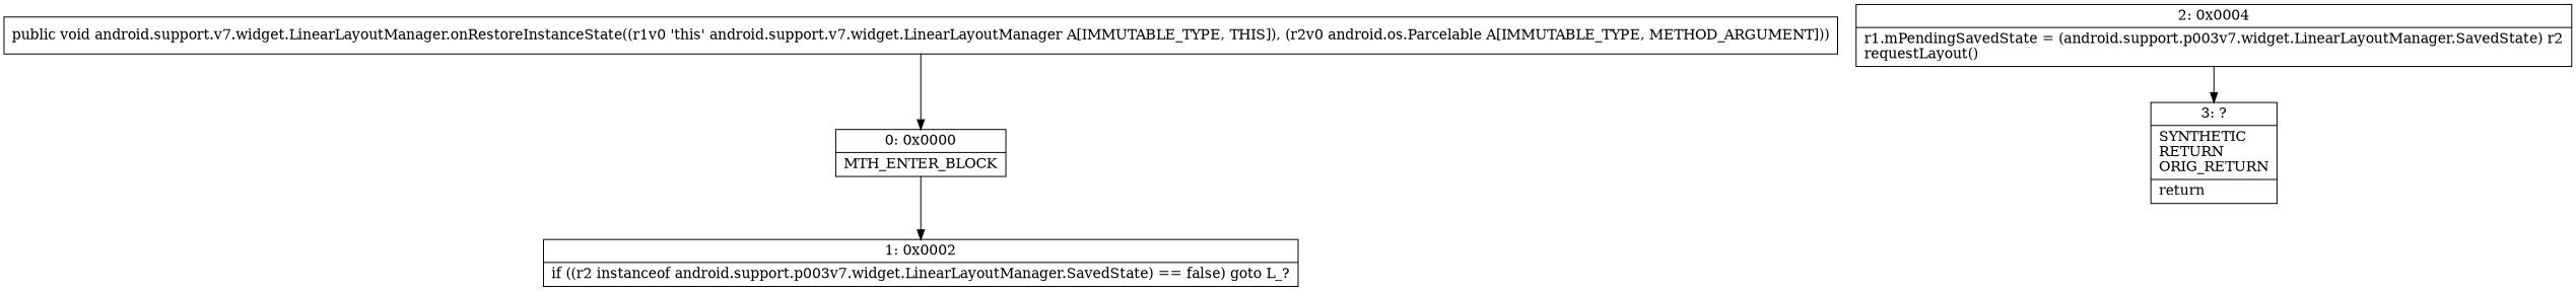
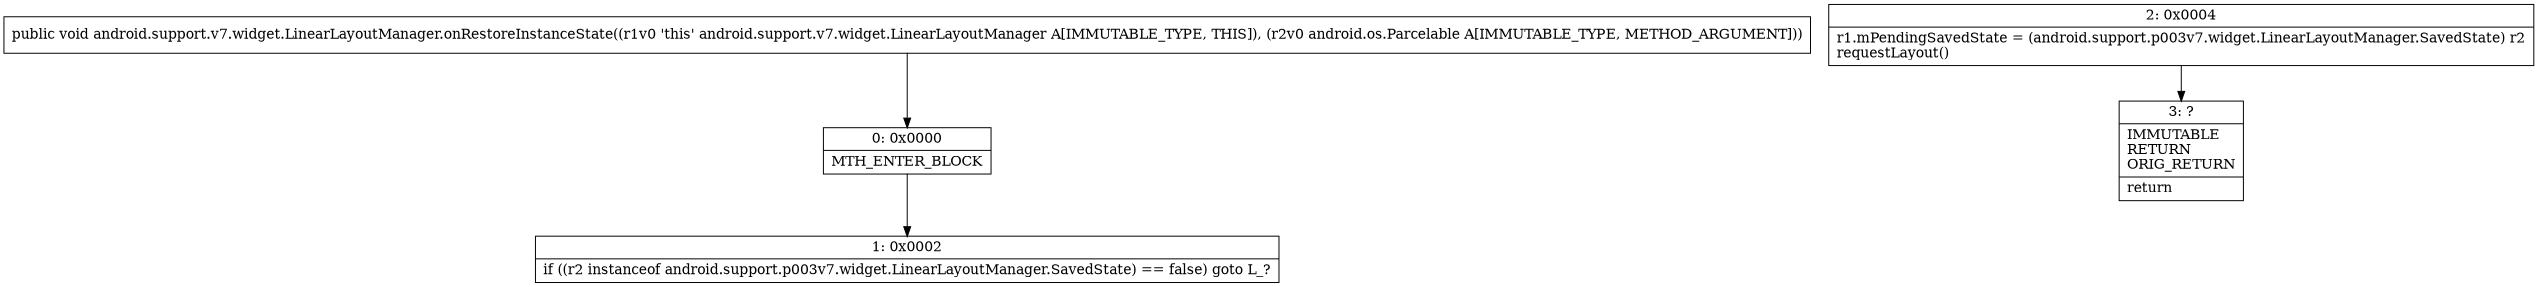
  digraph {
    node [shape=record]
    n1 [label="{0\:\ 0x0000|MTH_ENTER_BLOCK\l}"]
    n2 [label="{1\:\ 0x0002|if ((r2 instanceof android.support.p003v7.widget.LinearLayoutManager.SavedState) == false) goto L_?\l}"]
    n3 [label="{2\:\ 0x0004|r1.mPendingSavedState = (android.support.p003v7.widget.LinearLayoutManager.SavedState) r2\lrequestLayout()\l}"]
-   n4 [label="{3\:\ ?|SYNTHETIC\lRETURN\lORIG_RETURN\l|return\l}"]
+   n4 [label="{3\:\ ?|IMMUTABLE\lRETURN\lORIG_RETURN\l|return\l}"]
    n5 [label="{public void android.support.v7.widget.LinearLayoutManager.onRestoreInstanceState((r1v0 'this' android.support.v7.widget.LinearLayoutManager A[IMMUTABLE_TYPE, THIS]), (r2v0 android.os.Parcelable A[IMMUTABLE_TYPE, METHOD_ARGUMENT])) }"]
    n1 -> n2
    n3 -> n4
    n5 -> n1
  }
